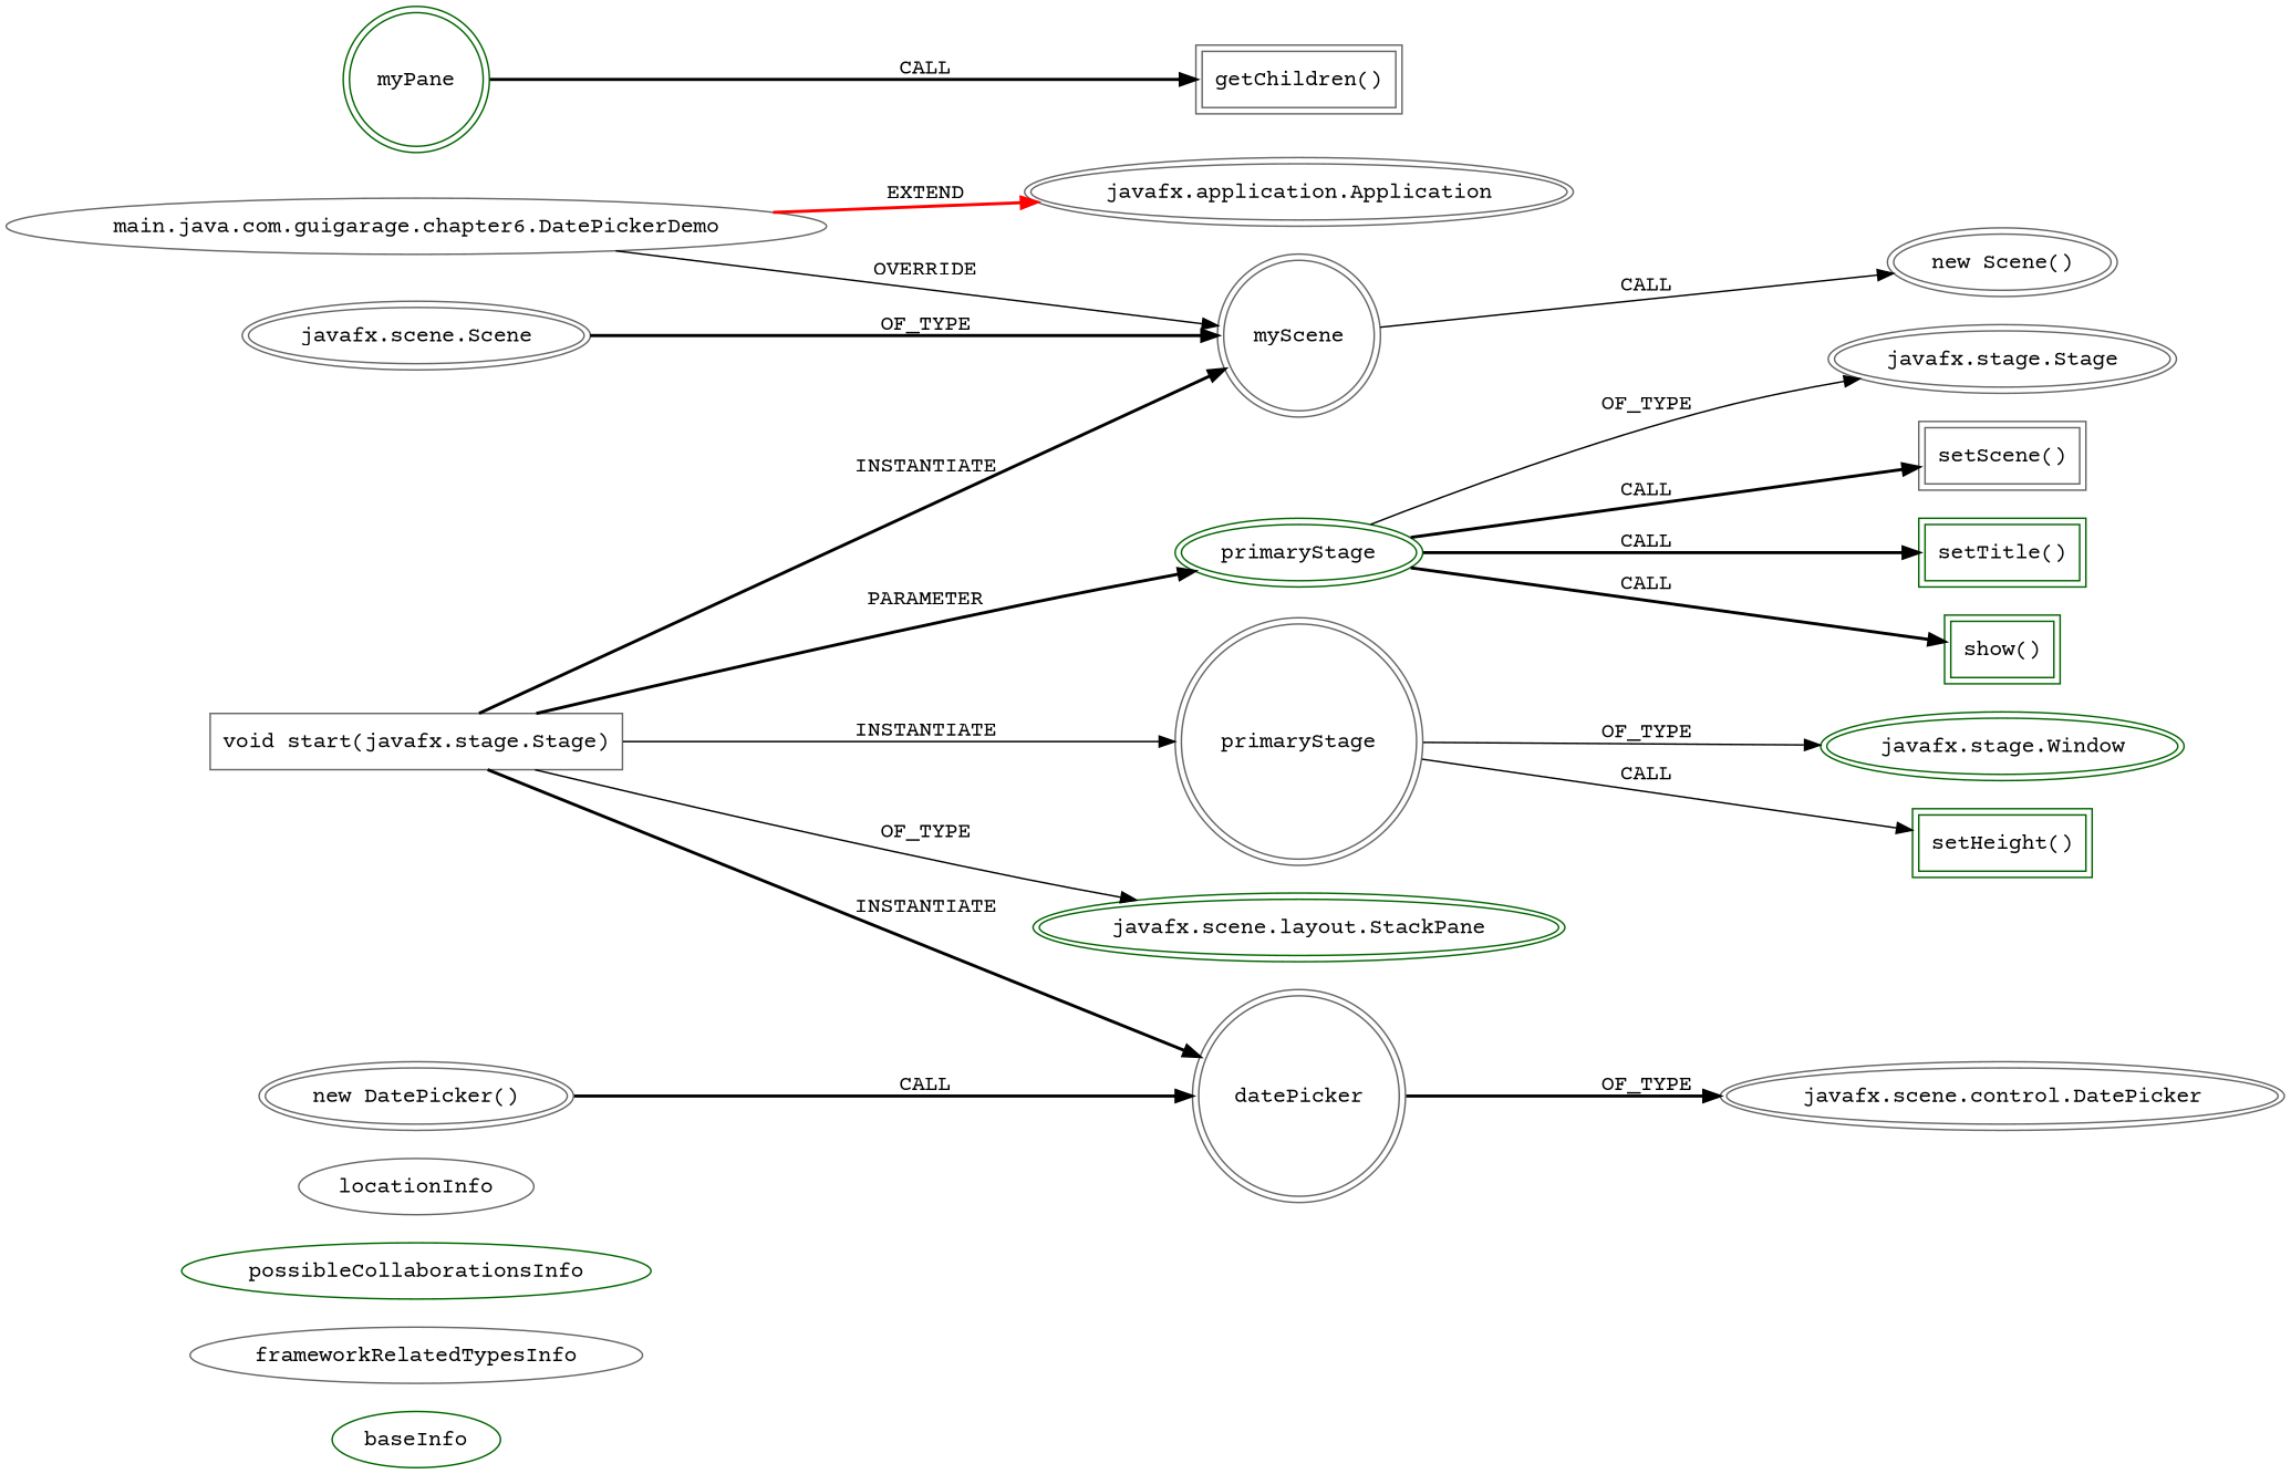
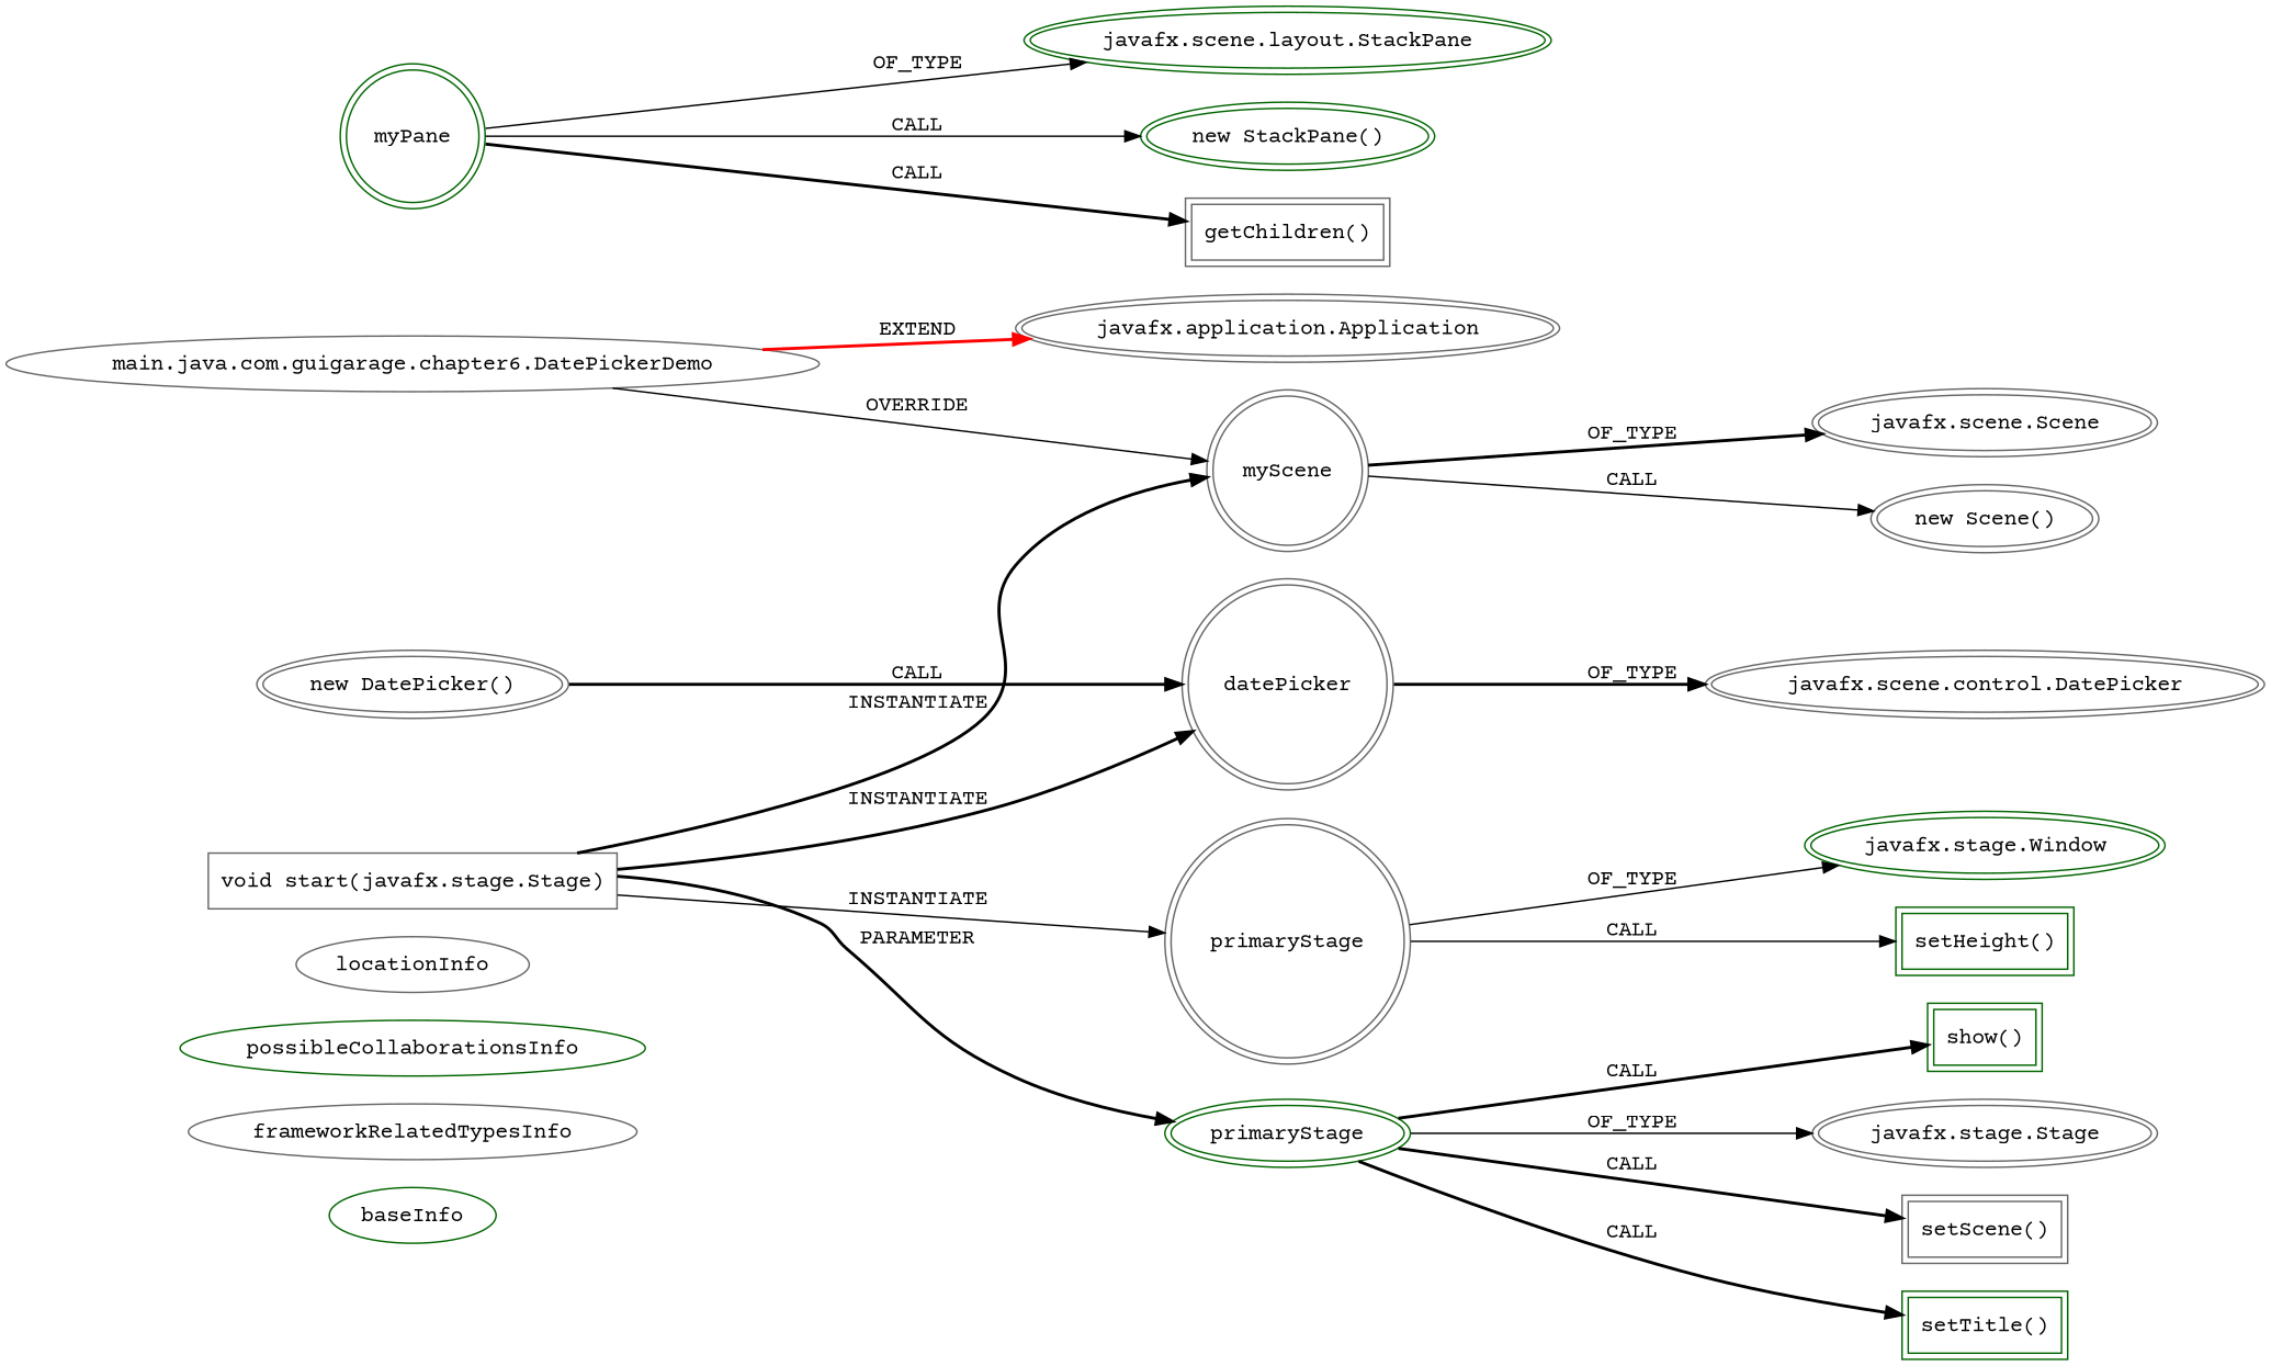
  digraph {
    fontname="Courier Prime"
    rankdir=LR
    node [color=gray40 fontname="Courier Prime" isFrameworkType=true vertexType=FRAMEWORK_CLASS_TYPE peripheries=2]
    edge [fontname="Courier Prime" style=bold]
    baseInfo [category=extension_graph color=darkgreen graphId=2896 isAnonymous=false possibleRelation=false isFrameworkType="" vertexType="" peripheries=""]
    frameworkRelatedTypesInfo [0="javafx.application.Application" isFrameworkType="" vertexType="" peripheries=""]
    possibleCollaborationsInfo [color=darkgreen isFrameworkType="" vertexType="" peripheries=""]
    locationInfo [contextSignature=DatePickerDemo filePath="/guigarage-mastering-javafx-controls/mastering-javafx-controls-master/src/main/java/com/guigarage/chapter6/DatePickerDemo.java" graphId=2896 projectName="guigarage-mastering-javafx-controls" isFrameworkType="" vertexType="" peripheries=""]
    n5 [isFrameworkType=false label="main.java.com.guigarage.chapter6.DatePickerDemo" vertexType=ROOT_CLIENT_CLASS_DECLARATION peripheries=""]
    n6 [label="javafx.application.Application"]
    n7 [label=myScene shape=circle vertexType=VARIABLE_EXPRESION]
    n8 [isFrameworkType=false label="void start(javafx.stage.Stage)" shape=box vertexType=OVERRIDING_METHOD_DECLARATION peripheries=""]
    n9 [color=darkgreen label=primaryStage vertexType=PARAMETER_DECLARATION]
    n10 [label=datePicker shape=circle vertexType=VARIABLE_EXPRESION]
    n11 [label=primaryStage shape=circle vertexType=VARIABLE_EXPRESION]
    n12 [label="javafx.stage.Stage"]
    n13 [label="setScene()" shape=box vertexType=INSIDE_CALL]
    n14 [color=darkgreen label="setTitle()" shape=box vertexType=INSIDE_CALL]
    n15 [color=darkgreen label="show()" shape=box vertexType=INSIDE_CALL]
    n16 [label="javafx.scene.control.DatePicker"]
    n17 [color=darkgreen label=myPane shape=circle vertexType=VARIABLE_EXPRESION]
    n18 [color=darkgreen label="javafx.scene.layout.StackPane"]
+   n19 [color=darkgreen label="new StackPane()" vertexType=CONSTRUCTOR_CALL]
    n20 [label="getChildren()" shape=box vertexType=INSIDE_CALL]
    n21 [label="javafx.scene.Scene"]
    n22 [label="new Scene()" vertexType=CONSTRUCTOR_CALL]
    n23 [color=darkgreen label="javafx.stage.Window"]
    n24 [color=darkgreen label="setHeight()" shape=box vertexType=INSIDE_CALL]
    n25 [label="new DatePicker()" vertexType=CONSTRUCTOR_CALL]
    n5 -> n6 [color=red label=EXTEND]
    n5 -> n7 [label=OVERRIDE style=solid]
-   n21 -> n7 [label=OF_TYPE]
+   n7 -> n21 [label=OF_TYPE]
    n7 -> n22 [label=CALL style=solid]
    n8 -> n7 [label=INSTANTIATE]
    n8 -> n9 [label=PARAMETER]
    n8 -> n10 [label=INSTANTIATE]
    n8 -> n11 [label=INSTANTIATE style=solid]
    n9 -> n12 [label=OF_TYPE style=solid]
    n9 -> n13 [label=CALL]
    n9 -> n14 [label=CALL]
    n9 -> n15 [label=CALL]
    n10 -> n16 [label=OF_TYPE]
    n11 -> n23 [label=OF_TYPE style=solid]
    n11 -> n24 [label=CALL style=solid]
-   n8 -> n18 [label=OF_TYPE style=solid]
+   n17 -> n18 [label=OF_TYPE style=solid]
+   n17 -> n19 [label=CALL style=solid]
    n17 -> n20 [label=CALL]
    n25 -> n10 [label=CALL]
  }
